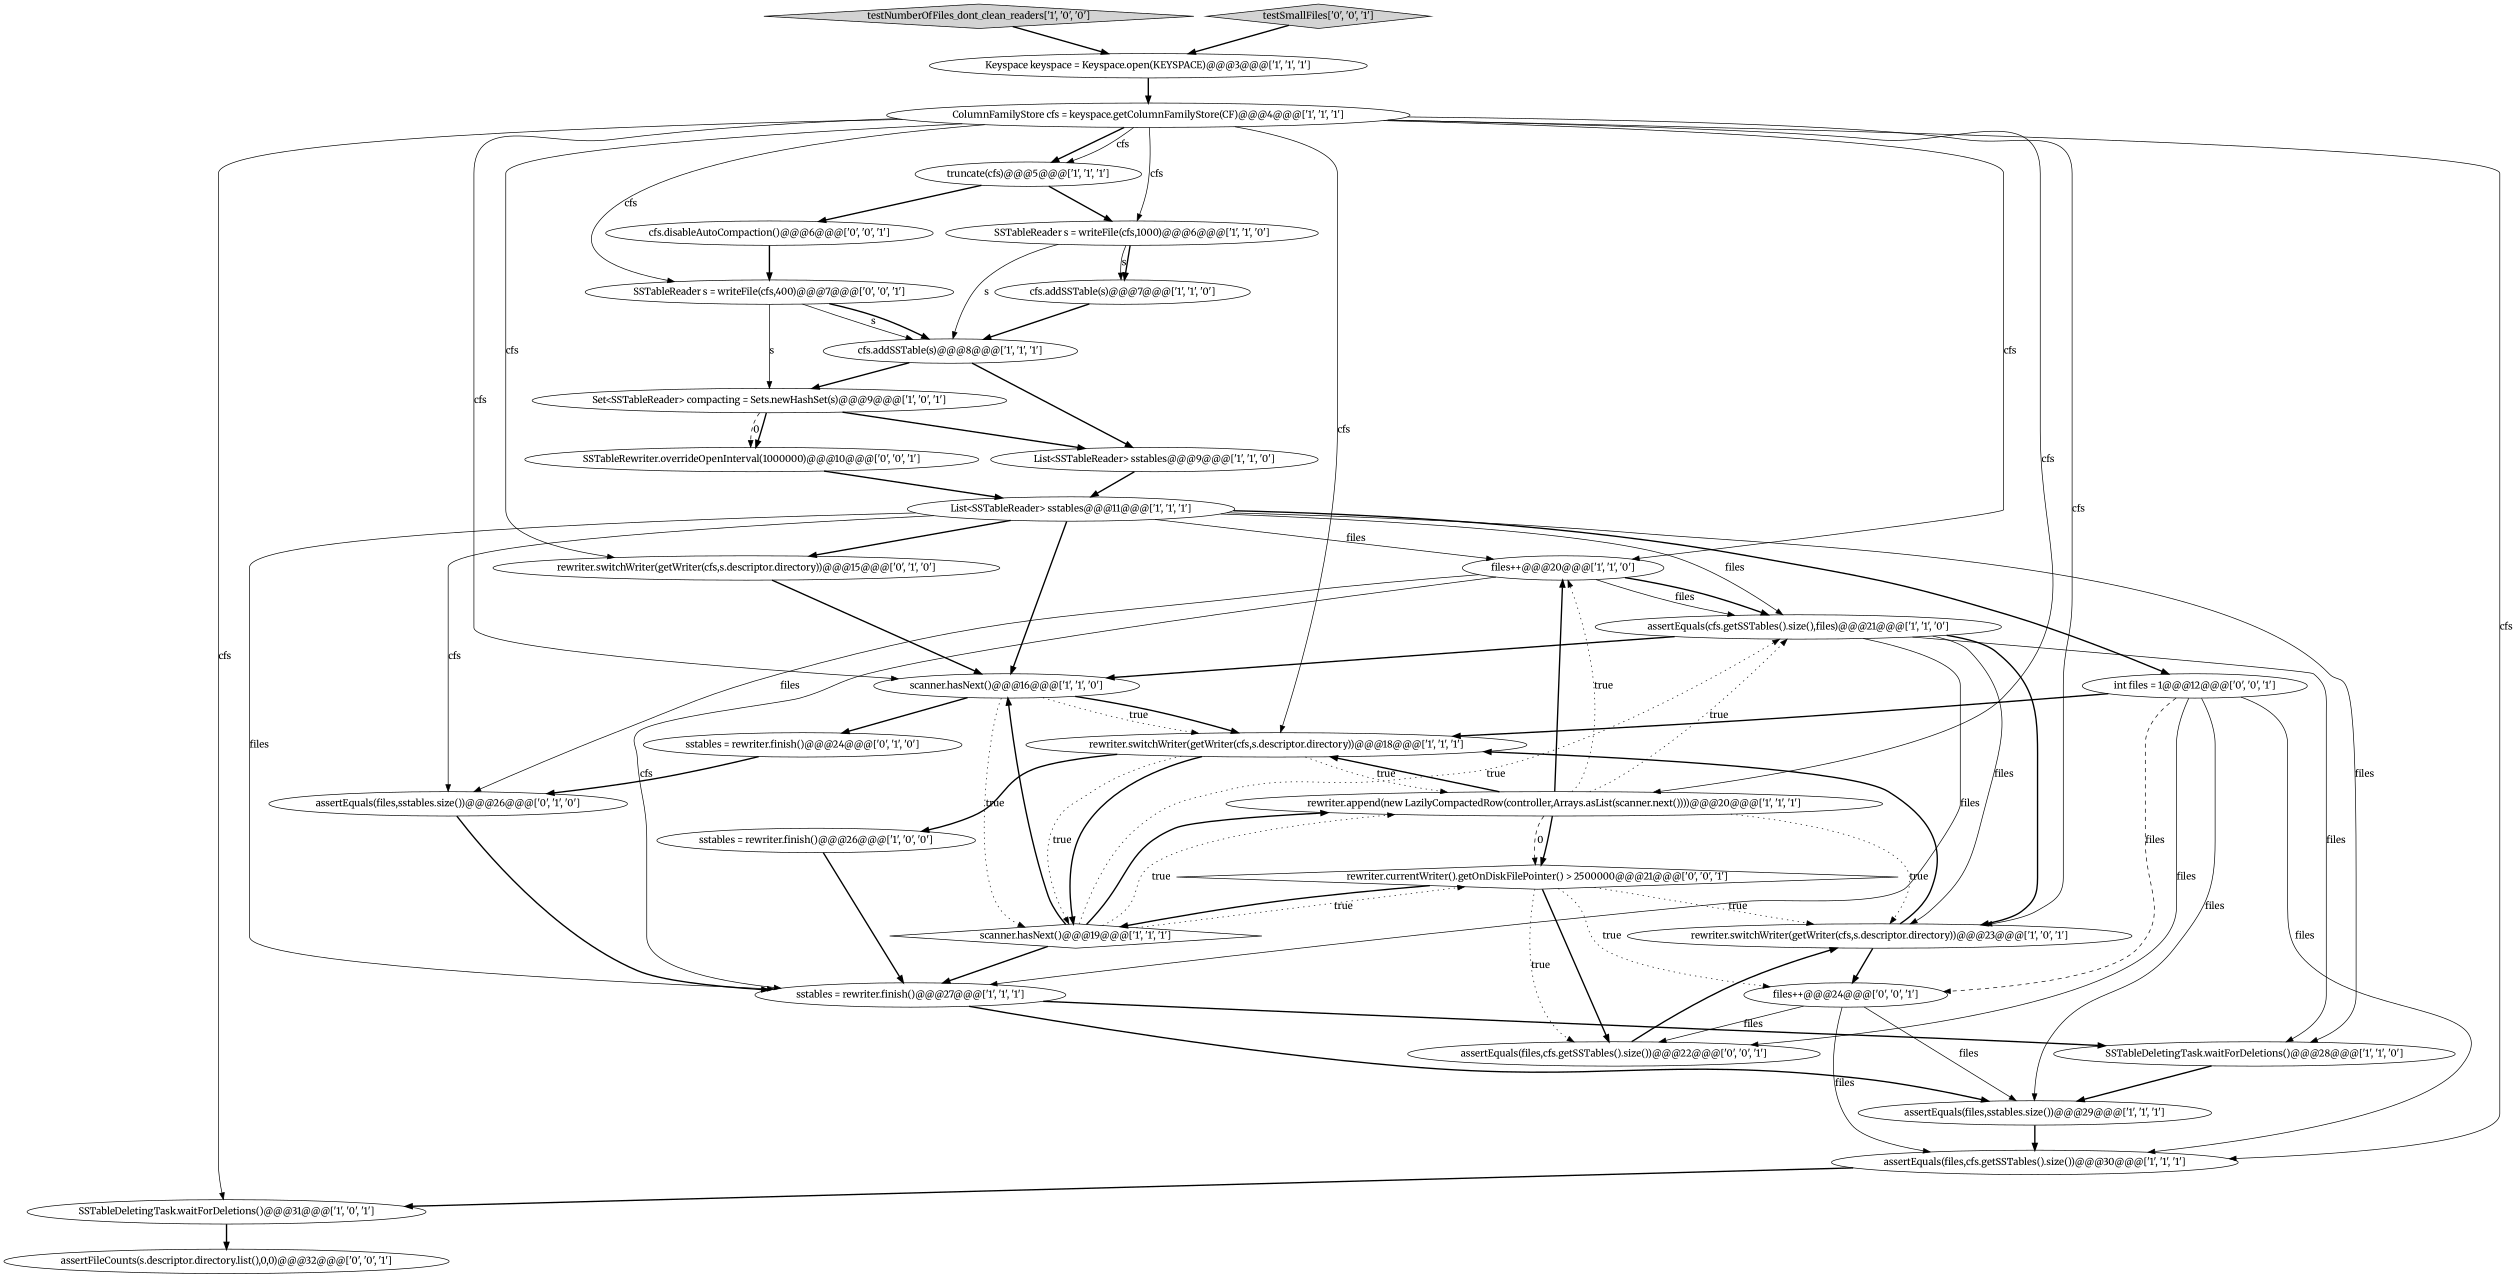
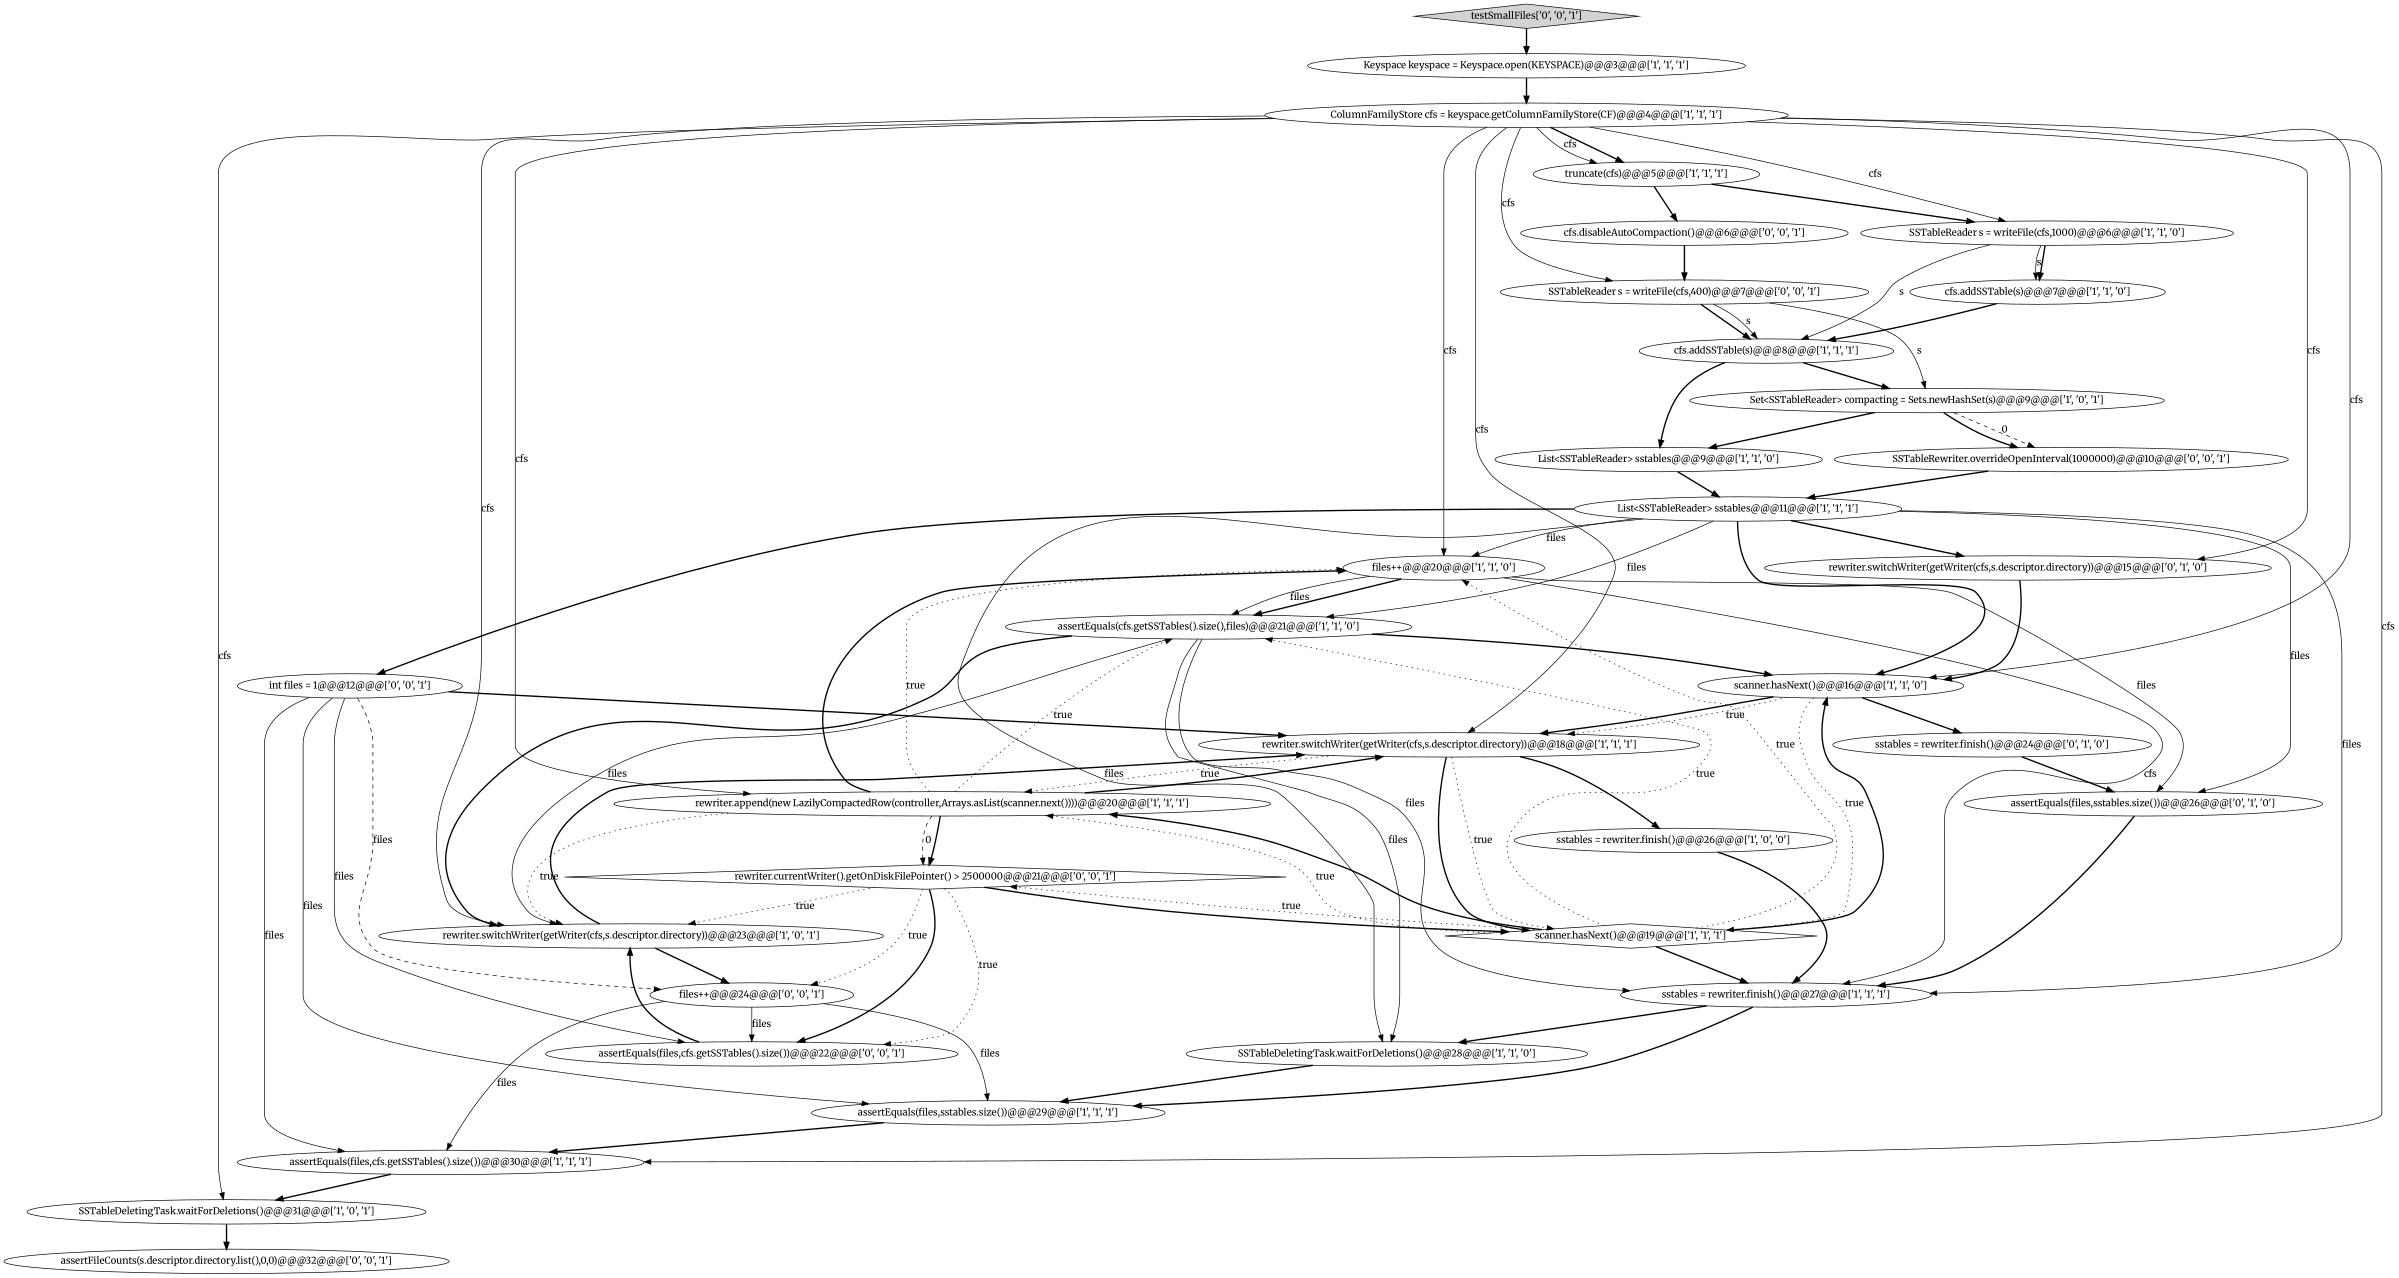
  digraph {
    fontname=Merriweather
    node [fillcolor=white fontname=Merriweather shape=ellipse style=filled]
    edge [fontname=Merriweather style=bold]
    n1 [label="ColumnFamilyStore cfs = keyspace.getColumnFamilyStore(CF)@@@4@@@['1', '1', '1']"]
    n2 [label="files++@@@20@@@['1', '1', '0']"]
    n3 [label="scanner.hasNext()@@@16@@@['1', '1', '0']"]
    n4 [label="rewriter.switchWriter(getWriter(cfs,s.descriptor.directory))@@@15@@@['0', '1', '0']"]
    n5 [label="rewriter.append(new LazilyCompactedRow(controller,Arrays.asList(scanner.next())))@@@20@@@['1', '1', '1']"]
    n6 [label="SSTableDeletingTask.waitForDeletions()@@@31@@@['1', '0', '1']"]
    n7 [label="rewriter.switchWriter(getWriter(cfs,s.descriptor.directory))@@@18@@@['1', '1', '1']"]
    n8 [label="rewriter.switchWriter(getWriter(cfs,s.descriptor.directory))@@@23@@@['1', '0', '1']"]
    n9 [label="SSTableReader s = writeFile(cfs,1000)@@@6@@@['1', '1', '0']"]
    n10 [label="truncate(cfs)@@@5@@@['1', '1', '1']"]
    n11 [label="assertEquals(files,cfs.getSSTables().size())@@@30@@@['1', '1', '1']"]
    n12 [label="SSTableReader s = writeFile(cfs,400)@@@7@@@['0', '0', '1']"]
    n13 [label="assertEquals(cfs.getSSTables().size(),files)@@@21@@@['1', '1', '0']"]
    n14 [label="sstables = rewriter.finish()@@@27@@@['1', '1', '1']"]
    n15 [label="assertEquals(files,sstables.size())@@@26@@@['0', '1', '0']"]
    n16 [label="sstables = rewriter.finish()@@@24@@@['0', '1', '0']"]
    n17 [label="scanner.hasNext()@@@19@@@['1', '1', '1']" shape=diamond]
    n18 [label="rewriter.currentWriter().getOnDiskFilePointer() > 2500000@@@21@@@['0', '0', '1']" shape=diamond]
    n19 [label="assertFileCounts(s.descriptor.directory.list(),0,0)@@@32@@@['0', '0', '1']"]
    n20 [label="sstables = rewriter.finish()@@@26@@@['1', '0', '0']"]
    n21 [label="files++@@@24@@@['0', '0', '1']"]
    n22 [label="cfs.addSSTable(s)@@@8@@@['1', '1', '1']"]
    n23 [label="cfs.addSSTable(s)@@@7@@@['1', '1', '0']"]
    n24 [label="cfs.disableAutoCompaction()@@@6@@@['0', '0', '1']"]
    n25 [label="Set<SSTableReader> compacting = Sets.newHashSet(s)@@@9@@@['1', '0', '1']"]
    n26 [label="SSTableRewriter.overrideOpenInterval(1000000)@@@10@@@['0', '0', '1']"]
    n27 [label="List<SSTableReader> sstables@@@11@@@['1', '1', '1']"]
    n28 [label="SSTableDeletingTask.waitForDeletions()@@@28@@@['1', '1', '0']"]
    n29 [label="int files = 1@@@12@@@['0', '0', '1']"]
    n30 [label="assertEquals(files,sstables.size())@@@29@@@['1', '1', '1']"]
    n31 [label="assertEquals(files,cfs.getSSTables().size())@@@22@@@['0', '0', '1']"]
    n32 [label="Keyspace keyspace = Keyspace.open(KEYSPACE)@@@3@@@['1', '1', '1']"]
-   n33 [fillcolor=lightgray label="testNumberOfFiles_dont_clean_readers['1', '0', '0']" shape=diamond]
    n34 [label="List<SSTableReader> sstables@@@9@@@['1', '1', '0']"]
    n35 [fillcolor=lightgray label="testSmallFiles['0', '0', '1']" shape=diamond]
    n1 -> n2 [label=cfs style=solid]
    n1 -> n3 [label=cfs style=solid]
    n1 -> n4 [label=cfs style=solid]
    n1 -> n5 [label=cfs style=solid]
    n1 -> n6 [label=cfs style=solid]
    n1 -> n7 [label=cfs style=solid]
    n1 -> n8 [label=cfs style=solid]
    n1 -> n9 [label=cfs style=solid]
    n1 -> n10
    n1 -> n10 [label=cfs style=solid]
    n1 -> n11 [label=cfs style=solid]
    n1 -> n12 [label=cfs style=solid]
    n2 -> n13
    n2 -> n13 [label=files style=solid]
    n2 -> n14 [label=cfs style=solid]
    n2 -> n15 [label=files style=solid]
    n3 -> n7
    n3 -> n7 [label=true style=dotted]
    n3 -> n16
    n3 -> n17 [label=true style=dotted]
    n4 -> n3
    n5 -> n2 [label=true style=dotted]
    n5 -> n2
    n5 -> n7
    n5 -> n8 [label=true style=dotted]
    n5 -> n13 [label=true style=dotted]
    n5 -> n18
    n5 -> n18 [label=0 style=dashed]
    n6 -> n19
    n7 -> n5 [label=true style=dotted]
    n7 -> n17
    n7 -> n17 [label=true style=dotted]
    n7 -> n20
    n8 -> n7
    n8 -> n21
    n9 -> n22 [label=s style=solid]
    n9 -> n23 [label=s style=solid]
    n9 -> n23
    n10 -> n9
    n10 -> n24
    n11 -> n6
    n12 -> n22
    n12 -> n22 [label=s style=solid]
    n12 -> n25 [label=s style=solid]
    n13 -> n3
    n13 -> n8
    n13 -> n8 [label=files style=solid]
    n13 -> n14 [label=files style=solid]
    n13 -> n28 [label=files style=solid]
    n14 -> n28
    n14 -> n30
    n15 -> n14
    n16 -> n15
+   n17 -> n2 [label=true style=dotted]
    n17 -> n3
    n17 -> n5 [label=true style=dotted]
    n17 -> n5
    n17 -> n13 [label=true style=dotted]
    n17 -> n14
    n17 -> n18 [label=true style=dotted]
    n18 -> n8 [label=true style=dotted]
    n18 -> n17
    n18 -> n21 [label=true style=dotted]
    n18 -> n31 [label=true style=dotted]
    n18 -> n31
    n20 -> n14
    n21 -> n11 [label=files style=solid]
    n21 -> n30 [label=files style=solid]
    n21 -> n31 [label=files style=solid]
    n22 -> n25
    n22 -> n34
    n23 -> n22
    n24 -> n12
    n25 -> n26 [label=0 style=dashed]
    n25 -> n26
    n25 -> n34
    n26 -> n27
    n27 -> n2 [label=files style=solid]
    n27 -> n3
    n27 -> n4
    n27 -> n13 [label=files style=solid]
    n27 -> n14 [label=files style=solid]
-   n27 -> n15 [label=cfs style=solid]
+   n27 -> n15 [label=files style=solid]
    n27 -> n28 [label=files style=solid]
    n27 -> n29
    n28 -> n30
    n29 -> n7
    n29 -> n11 [label=files style=solid]
    n29 -> n21 [label=files style=dashed]
    n29 -> n30 [label=files style=solid]
    n29 -> n31 [label=files style=solid]
    n30 -> n11
    n31 -> n8
    n32 -> n1
-   n33 -> n32
    n34 -> n27
    n35 -> n32
  }
